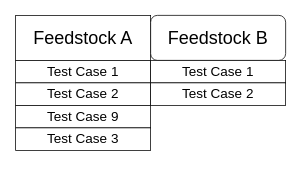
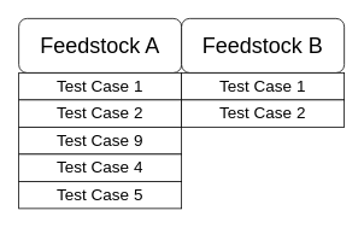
  <mxCell id="0" />
  <mxCell id="1" parent="0" />
- <mxCell id="2" value="&lt;font style=&quot;font-size: 24px;&quot; face=&quot;Helvetica&quot;&gt;Feedstock A&lt;/font&gt;" style="rounded=0;whiteSpace=wrap;html=1;" vertex="1" parent="1"><mxGeometry x="20" y="20" width="180" height="60" as="geometry" /></mxCell>
+ <mxCell id="2" value="&lt;font style=&quot;font-size: 24px;&quot; face=&quot;Helvetica&quot;&gt;Feedstock A&lt;/font&gt;" style="whiteSpace=wrap;html=1;rounded=1;" vertex="1" parent="1"><mxGeometry x="20" y="20" width="180" height="60" as="geometry" /></mxCell>
  <mxCell id="3" value="&lt;font style=&quot;font-size: 24px;&quot; face=&quot;Helvetica&quot;&gt;Feedstock B&lt;/font&gt;" style="whiteSpace=wrap;html=1;rounded=1;" vertex="1" parent="1"><mxGeometry x="200" y="20" width="180" height="60" as="geometry" /></mxCell>
  <mxCell id="4" value="&lt;font style=&quot;font-size: 18px;&quot; face=&quot;Helvetica&quot;&gt;Test Case 1&lt;/font&gt;" style="rounded=0;whiteSpace=wrap;html=1;" vertex="1" parent="1"><mxGeometry x="20" y="80" width="180" height="30" as="geometry" /></mxCell>
  <mxCell id="5" value="&lt;font style=&quot;font-size: 18px;&quot; face=&quot;Helvetica&quot;&gt;Test Case 2&lt;/font&gt;" style="rounded=0;whiteSpace=wrap;html=1;" vertex="1" parent="1"><mxGeometry x="20" y="110" width="180" height="30" as="geometry" /></mxCell>
  <mxCell id="6" value="&lt;font style=&quot;font-size: 18px;&quot; face=&quot;Helvetica&quot;&gt;Test Case 9&lt;/font&gt;" style="rounded=0;whiteSpace=wrap;html=1;" vertex="1" parent="1"><mxGeometry x="20" y="140" width="180" height="30" as="geometry" /></mxCell>
  <mxCell id="7" value="&lt;font style=&quot;font-size: 18px;&quot; face=&quot;Helvetica&quot;&gt;Test Case 1&lt;/font&gt;" style="rounded=0;whiteSpace=wrap;html=1;" vertex="1" parent="1"><mxGeometry x="200" y="80" width="180" height="30" as="geometry" /></mxCell>
  <mxCell id="8" value="&lt;font style=&quot;font-size: 18px;&quot; face=&quot;Helvetica&quot;&gt;Test Case 2&lt;/font&gt;" style="rounded=0;whiteSpace=wrap;html=1;" vertex="1" parent="1"><mxGeometry x="200" y="110" width="180" height="30" as="geometry" /></mxCell>
- <mxCell id="9" value="&lt;font style=&quot;font-size: 18px;&quot; face=&quot;Helvetica&quot;&gt;Test Case 3&lt;/font&gt;" style="rounded=0;whiteSpace=wrap;html=1;" vertex="1" parent="1"><mxGeometry x="20" y="170" width="180" height="30" as="geometry" /></mxCell>
+ <mxCell id="9" value="&lt;font style=&quot;font-size: 18px;&quot; face=&quot;Helvetica&quot;&gt;Test Case 4&lt;/font&gt;" style="rounded=0;whiteSpace=wrap;html=1;" vertex="1" parent="1"><mxGeometry x="20" y="170" width="180" height="30" as="geometry" /></mxCell>
+ <mxCell id="10" value="&lt;font style=&quot;font-size: 18px;&quot; face=&quot;Helvetica&quot;&gt;Test Case 5&lt;/font&gt;" style="rounded=0;whiteSpace=wrap;html=1;" vertex="1" parent="1"><mxGeometry x="20" y="200" width="180" height="30" as="geometry" /></mxCell>
